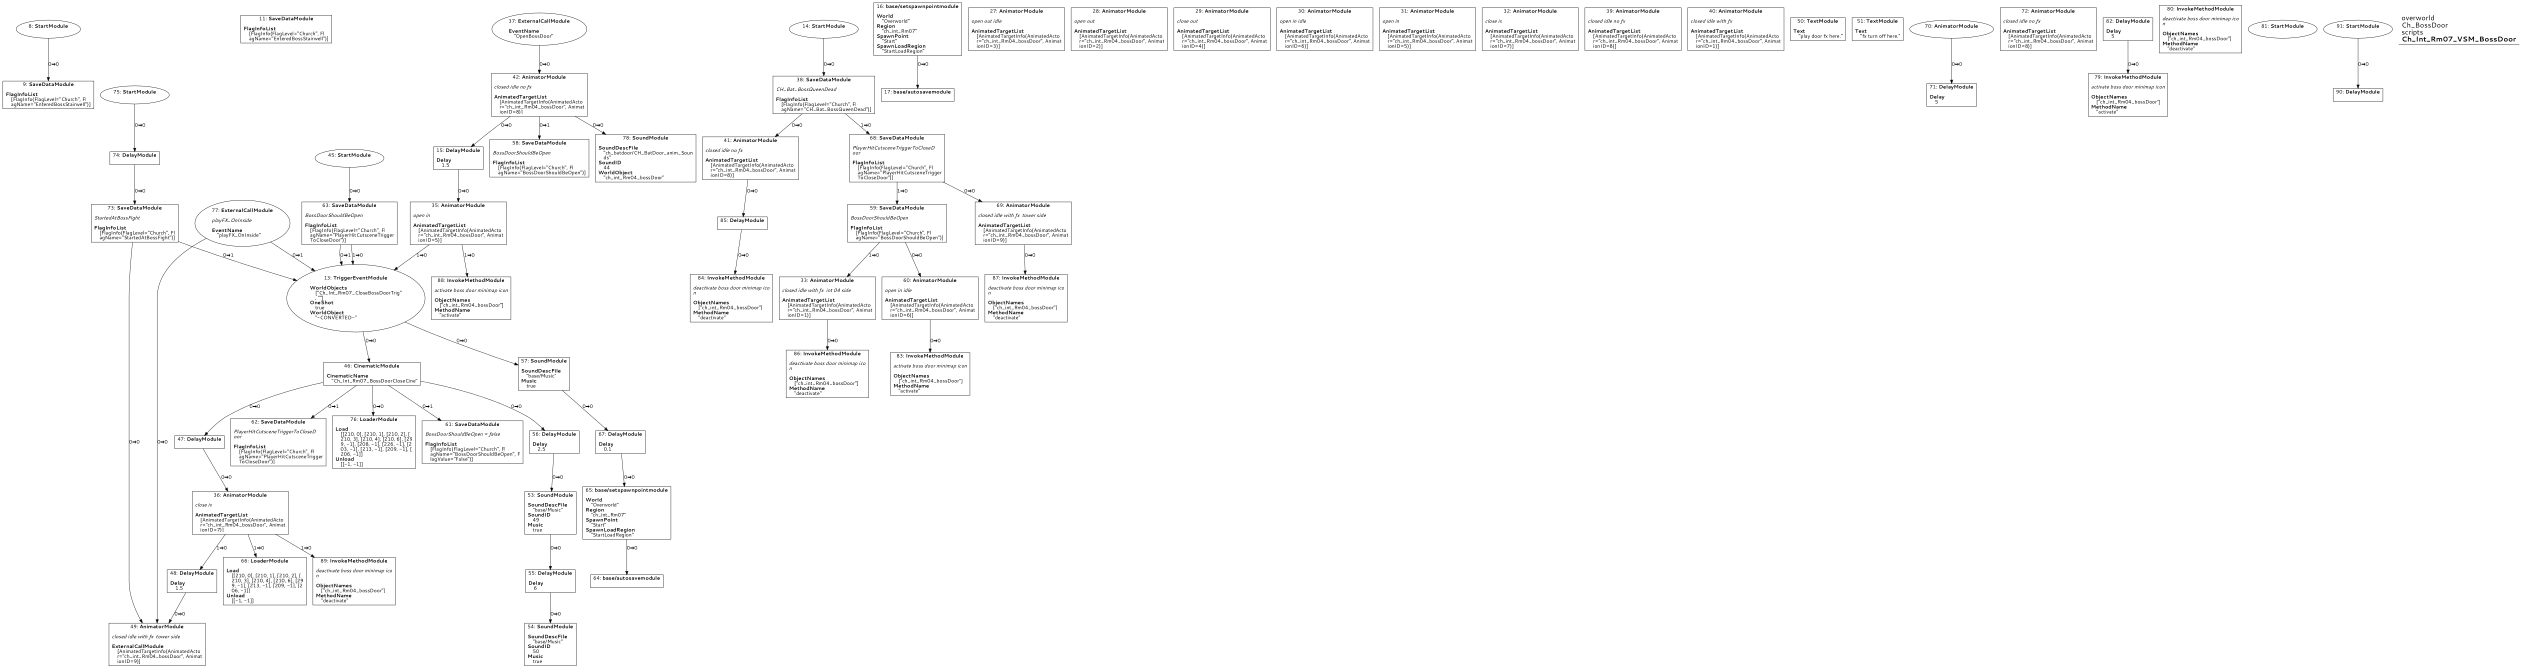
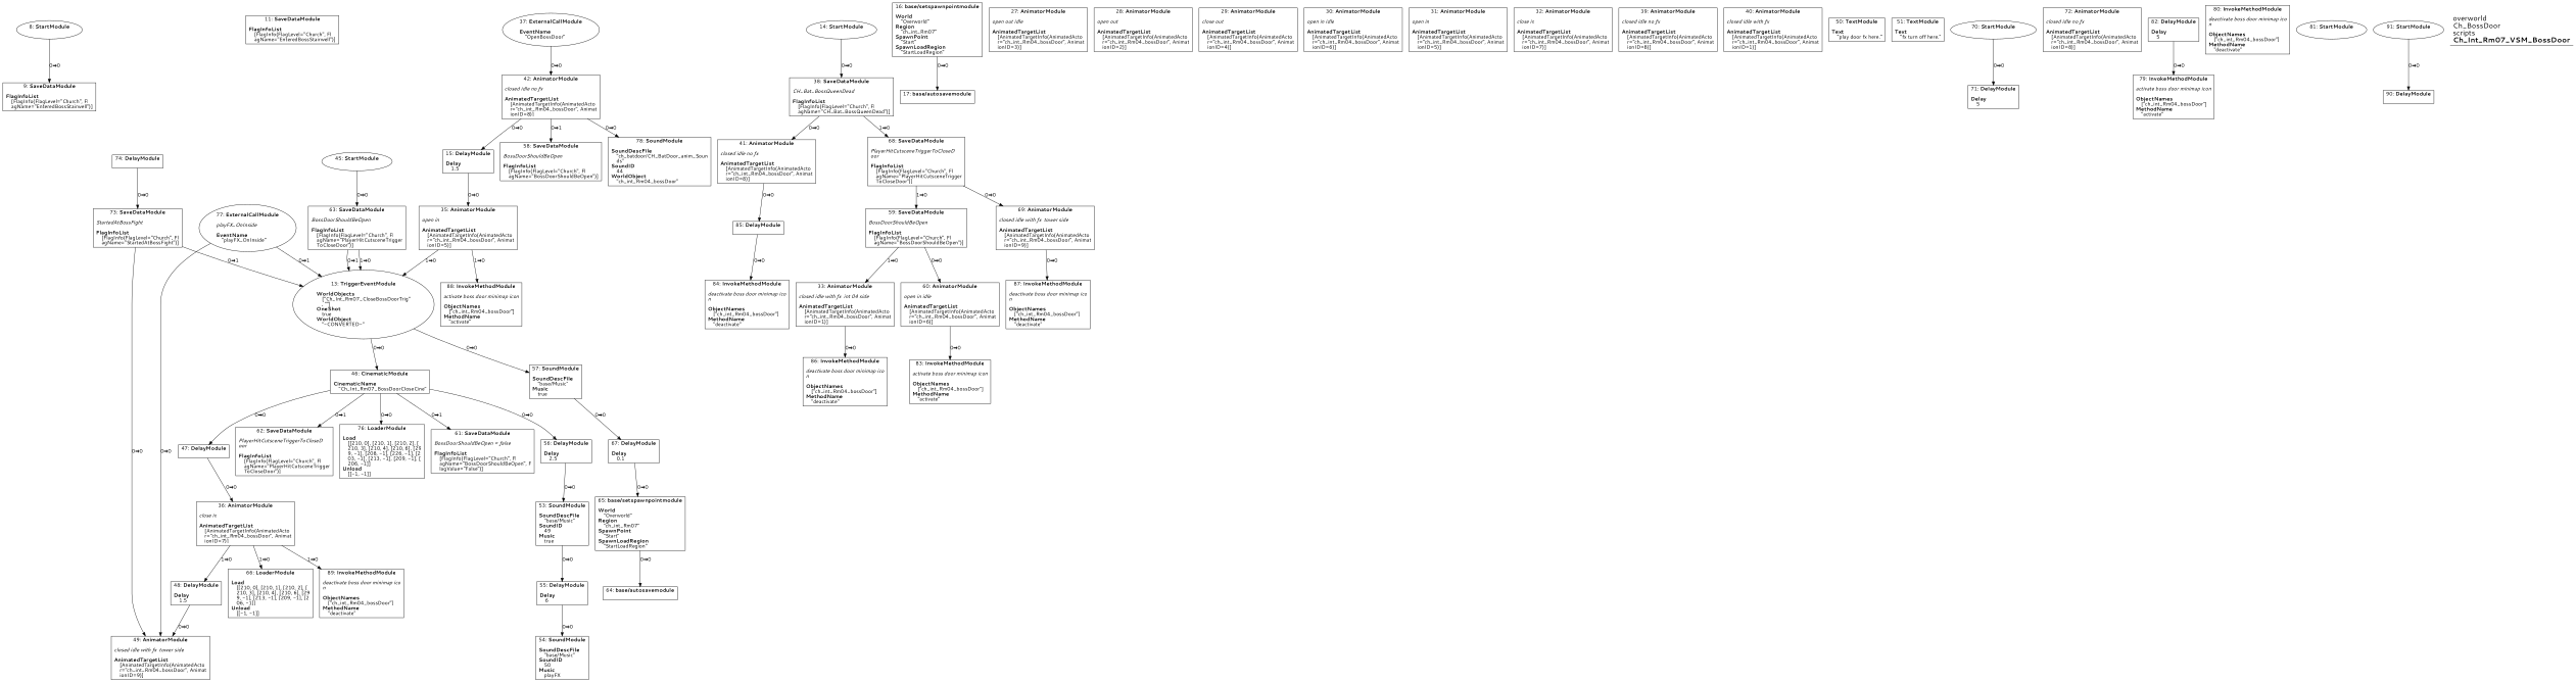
  digraph {
    fontname="Segoe UI"
    splines=spline
    node [fontname="Segoe UI" shape=box]
    edge [fontname="Segoe UI"]
    n1 [label=<8: <b>StartModule</b><br/><br/>> shape=oval]
    n2 [label=<9: <b>SaveDataModule</b><br/><br/><b>FlagInfoList</b><br align="left"/>    [FlagInfo(FlagLevel=&quot;Church&quot;, Fl<br align="left"/>    agName=&quot;EnteredBossStairwell&quot;)]<br align="left"/>>]
    n3 [label=<11: <b>SaveDataModule</b><br/><br/><b>FlagInfoList</b><br align="left"/>    [FlagInfo(FlagLevel=&quot;Church&quot;, Fl<br align="left"/>    agName=&quot;EnteredBossStairwell&quot;)]<br align="left"/>>]
    n4 [label=<13: <b>TriggerEventModule</b><br/><br/><b>WorldObjects</b><br align="left"/>    [&quot;Ch_Int_Rm07_CloseBossDoorTrig&quot;<br align="left"/>    , &quot;&quot;]<br align="left"/><b>OneShot</b><br align="left"/>    true<br align="left"/><b>WorldObject</b><br align="left"/>    &quot;-CONVERTED-&quot;<br align="left"/>> shape=oval]
    n5 [label=<46: <b>CinematicModule</b><br/><br/><b>CinematicName</b><br align="left"/>    &quot;Ch_Int_Rm07_BossDoorCloseCine&quot;<br align="left"/>>]
    n6 [label=<57: <b>SoundModule</b><br/><br/><b>SoundDescFile</b><br align="left"/>    &quot;base/Music&quot;<br align="left"/><b>Music</b><br align="left"/>    true<br align="left"/>>]
    n7 [label=<47: <b>DelayModule</b><br/><br/>>]
    n8 [label=<56: <b>DelayModule</b><br/><br/><b>Delay</b><br align="left"/>    2.5<br align="left"/>>]
    n9 [label=<61: <b>SaveDataModule</b><br/><br/><i>BossDoorShouldBeOpen = false<br align="left"/></i><br align="left"/><b>FlagInfoList</b><br align="left"/>    [FlagInfo(FlagLevel=&quot;Church&quot;, Fl<br align="left"/>    agName=&quot;BossDoorShouldBeOpen&quot;, F<br align="left"/>    lagValue=&quot;False&quot;)]<br align="left"/>>]
    n10 [label=<62: <b>SaveDataModule</b><br/><br/><i>PlayerHitCutsceneTriggerToCloseD<br align="left"/>oor<br align="left"/></i><br align="left"/><b>FlagInfoList</b><br align="left"/>    [FlagInfo(FlagLevel=&quot;Church&quot;, Fl<br align="left"/>    agName=&quot;PlayerHitCutsceneTrigger<br align="left"/>    ToCloseDoor&quot;)]<br align="left"/>>]
    n11 [label=<76: <b>LoaderModule</b><br/><br/><b>Load</b><br align="left"/>    [[210, 0], [210, 1], [210, 2], [<br align="left"/>    210, 3], [210, 4], [210, 6], [29<br align="left"/>    9, -1], [208, -1], [226, -1], [2<br align="left"/>    03, -1], [213, -1], [209, -1], [<br align="left"/>    206, -1]]<br align="left"/><b>Unload</b><br align="left"/>    [[-1, -1]]<br align="left"/>>]
    n12 [label=<67: <b>DelayModule</b><br/><br/><b>Delay</b><br align="left"/>    0.1<br align="left"/>>]
    n13 [label=<36: <b>AnimatorModule</b><br/><br/><i>close in<br align="left"/></i><br align="left"/><b>AnimatedTargetList</b><br align="left"/>    [AnimatedTargetInfo(AnimatedActo<br align="left"/>    r=&quot;ch_int_Rm04_bossDoor&quot;, Animat<br align="left"/>    ionID=7)]<br align="left"/>>]
    n14 [label=<53: <b>SoundModule</b><br/><br/><b>SoundDescFile</b><br align="left"/>    &quot;base/Music&quot;<br align="left"/><b>SoundID</b><br align="left"/>    49<br align="left"/><b>Music</b><br align="left"/>    true<br align="left"/>>]
    n15 [label=<65: <b>base/setspawnpointmodule</b><br/><br/><b>World</b><br align="left"/>    &quot;Overworld&quot;<br align="left"/><b>Region</b><br align="left"/>    &quot;ch_int_Rm07&quot;<br align="left"/><b>SpawnPoint</b><br align="left"/>    &quot;Start&quot;<br align="left"/><b>SpawnLoadRegion</b><br align="left"/>    &quot;StartLoadRegion&quot;<br align="left"/>>]
    n16 [label=<14: <b>StartModule</b><br/><br/>> shape=oval]
    n17 [label=<38: <b>SaveDataModule</b><br/><br/><i>CH_Bat_BossQueenDead<br align="left"/></i><br align="left"/><b>FlagInfoList</b><br align="left"/>    [FlagInfo(FlagLevel=&quot;Church&quot;, Fl<br align="left"/>    agName=&quot;CH_Bat_BossQueenDead&quot;)]<br align="left"/>>]
    n18 [label=<41: <b>AnimatorModule</b><br/><br/><i>closed idle no fx<br align="left"/></i><br align="left"/><b>AnimatedTargetList</b><br align="left"/>    [AnimatedTargetInfo(AnimatedActo<br align="left"/>    r=&quot;ch_int_Rm04_bossDoor&quot;, Animat<br align="left"/>    ionID=8)]<br align="left"/>>]
    n19 [label=<68: <b>SaveDataModule</b><br/><br/><i>PlayerHitCutsceneTriggerToCloseD<br align="left"/>oor<br align="left"/></i><br align="left"/><b>FlagInfoList</b><br align="left"/>    [FlagInfo(FlagLevel=&quot;Church&quot;, Fl<br align="left"/>    agName=&quot;PlayerHitCutsceneTrigger<br align="left"/>    ToCloseDoor&quot;)]<br align="left"/>>]
    n20 [label=<85: <b>DelayModule</b><br/><br/>>]
    n21 [label=<59: <b>SaveDataModule</b><br/><br/><i>BossDoorShouldBeOpen<br align="left"/></i><br align="left"/><b>FlagInfoList</b><br align="left"/>    [FlagInfo(FlagLevel=&quot;Church&quot;, Fl<br align="left"/>    agName=&quot;BossDoorShouldBeOpen&quot;)]<br align="left"/>>]
    n22 [label=<69: <b>AnimatorModule</b><br/><br/><i>closed idle with fx  tower side<br align="left"/></i><br align="left"/><b>AnimatedTargetList</b><br align="left"/>    [AnimatedTargetInfo(AnimatedActo<br align="left"/>    r=&quot;ch_int_Rm04_bossDoor&quot;, Animat<br align="left"/>    ionID=9)]<br align="left"/>>]
    n23 [label=<15: <b>DelayModule</b><br/><br/><b>Delay</b><br align="left"/>    1.5<br align="left"/>>]
    n24 [label=<35: <b>AnimatorModule</b><br/><br/><i>open in<br align="left"/></i><br align="left"/><b>AnimatedTargetList</b><br align="left"/>    [AnimatedTargetInfo(AnimatedActo<br align="left"/>    r=&quot;ch_int_Rm04_bossDoor&quot;, Animat<br align="left"/>    ionID=5)]<br align="left"/>>]
    n25 [label=<88: <b>InvokeMethodModule</b><br/><br/><i>activate boss door minimap icon<br align="left"/></i><br align="left"/><b>ObjectNames</b><br align="left"/>    [&quot;ch_int_Rm04_bossDoor&quot;]<br align="left"/><b>MethodName</b><br align="left"/>    &quot;activate&quot;<br align="left"/>>]
    n26 [label=<16: <b>base/setspawnpointmodule</b><br/><br/><b>World</b><br align="left"/>    &quot;Overworld&quot;<br align="left"/><b>Region</b><br align="left"/>    &quot;ch_int_Rm07&quot;<br align="left"/><b>SpawnPoint</b><br align="left"/>    &quot;Start&quot;<br align="left"/><b>SpawnLoadRegion</b><br align="left"/>    &quot;StartLoadRegion&quot;<br align="left"/>>]
    n27 [label=<17: <b>base/autosavemodule</b><br/><br/>>]
    n28 [label=<27: <b>AnimatorModule</b><br/><br/><i>open out idle<br align="left"/></i><br align="left"/><b>AnimatedTargetList</b><br align="left"/>    [AnimatedTargetInfo(AnimatedActo<br align="left"/>    r=&quot;ch_int_Rm04_bossDoor&quot;, Animat<br align="left"/>    ionID=3)]<br align="left"/>>]
    n29 [label=<28: <b>AnimatorModule</b><br/><br/><i>open out<br align="left"/></i><br align="left"/><b>AnimatedTargetList</b><br align="left"/>    [AnimatedTargetInfo(AnimatedActo<br align="left"/>    r=&quot;ch_int_Rm04_bossDoor&quot;, Animat<br align="left"/>    ionID=2)]<br align="left"/>>]
    n30 [label=<29: <b>AnimatorModule</b><br/><br/><i>close out<br align="left"/></i><br align="left"/><b>AnimatedTargetList</b><br align="left"/>    [AnimatedTargetInfo(AnimatedActo<br align="left"/>    r=&quot;ch_int_Rm04_bossDoor&quot;, Animat<br align="left"/>    ionID=4)]<br align="left"/>>]
    n31 [label=<30: <b>AnimatorModule</b><br/><br/><i>open in idle<br align="left"/></i><br align="left"/><b>AnimatedTargetList</b><br align="left"/>    [AnimatedTargetInfo(AnimatedActo<br align="left"/>    r=&quot;ch_int_Rm04_bossDoor&quot;, Animat<br align="left"/>    ionID=6)]<br align="left"/>>]
    n32 [label=<31: <b>AnimatorModule</b><br/><br/><i>open in<br align="left"/></i><br align="left"/><b>AnimatedTargetList</b><br align="left"/>    [AnimatedTargetInfo(AnimatedActo<br align="left"/>    r=&quot;ch_int_Rm04_bossDoor&quot;, Animat<br align="left"/>    ionID=5)]<br align="left"/>>]
    n33 [label=<32: <b>AnimatorModule</b><br/><br/><i>close in<br align="left"/></i><br align="left"/><b>AnimatedTargetList</b><br align="left"/>    [AnimatedTargetInfo(AnimatedActo<br align="left"/>    r=&quot;ch_int_Rm04_bossDoor&quot;, Animat<br align="left"/>    ionID=7)]<br align="left"/>>]
    n34 [label=<33: <b>AnimatorModule</b><br/><br/><i>closed idle with fx  int 04 side<br align="left"/></i><br align="left"/><b>AnimatedTargetList</b><br align="left"/>    [AnimatedTargetInfo(AnimatedActo<br align="left"/>    r=&quot;ch_int_Rm04_bossDoor&quot;, Animat<br align="left"/>    ionID=1)]<br align="left"/>>]
    n35 [label=<86: <b>InvokeMethodModule</b><br/><br/><i>deactivate boss door minimap ico<br align="left"/>n<br align="left"/></i><br align="left"/><b>ObjectNames</b><br align="left"/>    [&quot;ch_int_Rm04_bossDoor&quot;]<br align="left"/><b>MethodName</b><br align="left"/>    &quot;deactivate&quot;<br align="left"/>>]
    n36 [label=<48: <b>DelayModule</b><br/><br/><b>Delay</b><br align="left"/>    1.5<br align="left"/>>]
    n37 [label=<66: <b>LoaderModule</b><br/><br/><b>Load</b><br align="left"/>    [[210, 0], [210, 1], [210, 2], [<br align="left"/>    210, 3], [210, 4], [210, 6], [29<br align="left"/>    9, -1], [213, -1], [209, -1], [2<br align="left"/>    06, -1]]<br align="left"/><b>Unload</b><br align="left"/>    [[-1, -1]]<br align="left"/>>]
    n38 [label=<89: <b>InvokeMethodModule</b><br/><br/><i>deactivate boss door minimap ico<br align="left"/>n<br align="left"/></i><br align="left"/><b>ObjectNames</b><br align="left"/>    [&quot;ch_int_Rm04_bossDoor&quot;]<br align="left"/><b>MethodName</b><br align="left"/>    &quot;deactivate&quot;<br align="left"/>>]
-   n39 [label=<49: <b>AnimatorModule</b><br/><br/><i>closed idle with fx  tower side<br align="left"/></i><br align="left"/><b>ExternalCallModule</b><br align="left"/>    [AnimatedTargetInfo(AnimatedActo<br align="left"/>    r=&quot;ch_int_Rm04_bossDoor&quot;, Animat<br align="left"/>    ionID=9)]<br align="left"/>>]
+   n39 [label=<49: <b>AnimatorModule</b><br/><br/><i>closed idle with fx  tower side<br align="left"/></i><br align="left"/><b>AnimatedTargetList</b><br align="left"/>    [AnimatedTargetInfo(AnimatedActo<br align="left"/>    r=&quot;ch_int_Rm04_bossDoor&quot;, Animat<br align="left"/>    ionID=9)]<br align="left"/>>]
    n40 [label=<37: <b>ExternalCallModule</b><br/><br/><b>EventName</b><br align="left"/>    &quot;OpenBossDoor&quot;<br align="left"/>> shape=oval]
    n41 [label=<42: <b>AnimatorModule</b><br/><br/><i>closed idle no fx<br align="left"/></i><br align="left"/><b>AnimatedTargetList</b><br align="left"/>    [AnimatedTargetInfo(AnimatedActo<br align="left"/>    r=&quot;ch_int_Rm04_bossDoor&quot;, Animat<br align="left"/>    ionID=8)]<br align="left"/>>]
    n42 [label=<58: <b>SaveDataModule</b><br/><br/><i>BossDoorShouldBeOpen<br align="left"/></i><br align="left"/><b>FlagInfoList</b><br align="left"/>    [FlagInfo(FlagLevel=&quot;Church&quot;, Fl<br align="left"/>    agName=&quot;BossDoorShouldBeOpen&quot;)]<br align="left"/>>]
    n43 [label=<78: <b>SoundModule</b><br/><br/><b>SoundDescFile</b><br align="left"/>    &quot;ch_batdoor/CH_BatDoor_anim_Soun<br align="left"/>    ds&quot;<br align="left"/><b>SoundID</b><br align="left"/>    44<br align="left"/><b>WorldObject</b><br align="left"/>    &quot;ch_int_Rm04_bossDoor&quot;<br align="left"/>>]
    n44 [label=<84: <b>InvokeMethodModule</b><br/><br/><i>deactivate boss door minimap ico<br align="left"/>n<br align="left"/></i><br align="left"/><b>ObjectNames</b><br align="left"/>    [&quot;ch_int_Rm04_bossDoor&quot;]<br align="left"/><b>MethodName</b><br align="left"/>    &quot;deactivate&quot;<br align="left"/>>]
    n45 [label=<60: <b>AnimatorModule</b><br/><br/><i>open in idle<br align="left"/></i><br align="left"/><b>AnimatedTargetList</b><br align="left"/>    [AnimatedTargetInfo(AnimatedActo<br align="left"/>    r=&quot;ch_int_Rm04_bossDoor&quot;, Animat<br align="left"/>    ionID=6)]<br align="left"/>>]
    n46 [label=<87: <b>InvokeMethodModule</b><br/><br/><i>deactivate boss door minimap ico<br align="left"/>n<br align="left"/></i><br align="left"/><b>ObjectNames</b><br align="left"/>    [&quot;ch_int_Rm04_bossDoor&quot;]<br align="left"/><b>MethodName</b><br align="left"/>    &quot;deactivate&quot;<br align="left"/>>]
    n47 [label=<39: <b>AnimatorModule</b><br/><br/><i>closed idle no fx<br align="left"/></i><br align="left"/><b>AnimatedTargetList</b><br align="left"/>    [AnimatedTargetInfo(AnimatedActo<br align="left"/>    r=&quot;ch_int_Rm04_bossDoor&quot;, Animat<br align="left"/>    ionID=8)]<br align="left"/>>]
    n48 [label=<40: <b>AnimatorModule</b><br/><br/><i>closed idle with fx<br align="left"/></i><br align="left"/><b>AnimatedTargetList</b><br align="left"/>    [AnimatedTargetInfo(AnimatedActo<br align="left"/>    r=&quot;ch_int_Rm04_bossDoor&quot;, Animat<br align="left"/>    ionID=1)]<br align="left"/>>]
    n49 [label=<45: <b>StartModule</b><br/><br/>> shape=oval]
    n50 [label=<63: <b>SaveDataModule</b><br/><br/><i>BossDoorShouldBeOpen<br align="left"/></i><br align="left"/><b>FlagInfoList</b><br align="left"/>    [FlagInfo(FlagLevel=&quot;Church&quot;, Fl<br align="left"/>    agName=&quot;PlayerHitCutsceneTrigger<br align="left"/>    ToCloseDoor&quot;)]<br align="left"/>>]
    n51 [label=<55: <b>DelayModule</b><br/><br/><b>Delay</b><br align="left"/>    6<br align="left"/>>]
    n52 [label=<64: <b>base/autosavemodule</b><br/><br/>>]
    n53 [label=<50: <b>TextModule</b><br/><br/><b>Text</b><br align="left"/>    &quot;play door fx here.&quot;<br align="left"/>>]
    n54 [label=<51: <b>TextModule</b><br/><br/><b>Text</b><br align="left"/>    &quot;fx turn off here.&quot;<br align="left"/>>]
-   n55 [label=<54: <b>SoundModule</b><br/><br/><b>SoundDescFile</b><br align="left"/>    &quot;base/Music&quot;<br align="left"/><b>SoundID</b><br align="left"/>    50<br align="left"/><b>Music</b><br align="left"/>    true<br align="left"/>>]
+   n55 [label=<54: <b>SoundModule</b><br/><br/><b>SoundDescFile</b><br align="left"/>    &quot;base/Music&quot;<br align="left"/><b>SoundID</b><br align="left"/>    50<br align="left"/><b>Music</b><br align="left"/>    playFX<br align="left"/>>]
    n56 [label=<83: <b>InvokeMethodModule</b><br/><br/><i>activate boss door minimap icon<br align="left"/></i><br align="left"/><b>ObjectNames</b><br align="left"/>    [&quot;ch_int_Rm04_bossDoor&quot;]<br align="left"/><b>MethodName</b><br align="left"/>    &quot;activate&quot;<br align="left"/>>]
-   n57 [label=<70: <b>AnimatorModule</b><br/><br/>> shape=oval]
+   n57 [label=<70: <b>StartModule</b><br/><br/>> shape=oval]
    n58 [label=<71: <b>DelayModule</b><br/><br/><b>Delay</b><br align="left"/>    5<br align="left"/>>]
    n59 [label=<72: <b>AnimatorModule</b><br/><br/><i>closed idle no fx<br align="left"/></i><br align="left"/><b>AnimatedTargetList</b><br align="left"/>    [AnimatedTargetInfo(AnimatedActo<br align="left"/>    r=&quot;ch_int_Rm04_bossDoor&quot;, Animat<br align="left"/>    ionID=8)]<br align="left"/>>]
    n60 [label=<73: <b>SaveDataModule</b><br/><br/><i>StartedAtBossFight<br align="left"/></i><br align="left"/><b>FlagInfoList</b><br align="left"/>    [FlagInfo(FlagLevel=&quot;Church&quot;, Fl<br align="left"/>    agName=&quot;StartedAtBossFight&quot;)]<br align="left"/>>]
    n61 [label=<74: <b>DelayModule</b><br/><br/>>]
-   n62 [label=<75: <b>StartModule</b><br/><br/>> shape=oval]
    n63 [label=<77: <b>ExternalCallModule</b><br/><br/><i>playFX_OnInside<br align="left"/></i><br align="left"/><b>EventName</b><br align="left"/>    &quot;playFX_OnInside&quot;<br align="left"/>> shape=oval]
    n64 [label=<79: <b>InvokeMethodModule</b><br/><br/><i>activate boss door minimap icon<br align="left"/></i><br align="left"/><b>ObjectNames</b><br align="left"/>    [&quot;ch_int_Rm04_bossDoor&quot;]<br align="left"/><b>MethodName</b><br align="left"/>    &quot;activate&quot;<br align="left"/>>]
    n65 [label=<80: <b>InvokeMethodModule</b><br/><br/><i>deactivate boss door minimap ico<br align="left"/>n<br align="left"/></i><br align="left"/><b>ObjectNames</b><br align="left"/>    [&quot;ch_int_Rm04_bossDoor&quot;]<br align="left"/><b>MethodName</b><br align="left"/>    &quot;deactivate&quot;<br align="left"/>>]
    n66 [label=<81: <b>StartModule</b><br/><br/>> shape=oval]
    n67 [label=<82: <b>DelayModule</b><br/><br/><b>Delay</b><br align="left"/>    5<br align="left"/>>]
    n68 [label=<90: <b>DelayModule</b><br/><br/>>]
    n69 [label=<91: <b>StartModule</b><br/><br/>> shape=oval]
    n70 [label=<<font point-size="20">overworld<br align="left"/>Ch_BossDoor<br align="left"/>scripts<br align="left"/><b>Ch_Int_Rm07_VSM_BossDoor</b><br align="left"/></font>> shape=underline]
    n1 -> n2 [label="0→0"]
    n4 -> n5 [label="0→0"]
    n4 -> n6 [label="0→0"]
    n5 -> n7 [label="0→0"]
    n5 -> n8 [label="0→0"]
    n5 -> n9 [label="0→1"]
    n5 -> n10 [label="0→1"]
    n5 -> n11 [label="0→0"]
    n6 -> n12 [label="0→0"]
    n7 -> n13 [label="0→0"]
    n8 -> n14 [label="0→0"]
    n12 -> n15 [label="0→0"]
    n13 -> n36 [label="1→0"]
    n13 -> n37 [label="1→0"]
    n13 -> n38 [label="1→0"]
    n14 -> n51 [label="0→0"]
    n15 -> n52 [label="0→0"]
    n16 -> n17 [label="0→0"]
    n17 -> n18 [label="0→0"]
    n17 -> n19 [label="1→0"]
    n18 -> n20 [label="0→0"]
    n19 -> n21 [label="1→0"]
    n19 -> n22 [label="0→0"]
    n20 -> n44 [label="0→0"]
    n21 -> n34 [label="1→0"]
    n21 -> n45 [label="0→0"]
    n22 -> n46 [label="0→0"]
    n23 -> n24 [label="0→0"]
    n24 -> n4 [label="1→0"]
    n24 -> n25 [label="1→0"]
    n26 -> n27 [label="0→0"]
    n34 -> n35 [label="0→0"]
    n36 -> n39 [label="0→0"]
    n40 -> n41 [label="0→0"]
    n41 -> n23 [label="0→0"]
    n41 -> n42 [label="0→1"]
    n41 -> n43 [label="0→0"]
    n45 -> n56 [label="0→0"]
    n49 -> n50 [label="0→0"]
    n50 -> n4 [label="0→1"]
    n50 -> n4 [label="1→0"]
    n51 -> n55 [label="0→0"]
    n57 -> n58 [label="0→0"]
    n60 -> n4 [label="0→1"]
    n60 -> n39 [label="0→0"]
    n61 -> n60 [label="0→0"]
-   n62 -> n61 [label="0→0"]
    n63 -> n4 [label="0→1"]
    n63 -> n39 [label="0→0"]
    n67 -> n64 [label="0→0"]
    n69 -> n68 [label="0→0"]
  }
